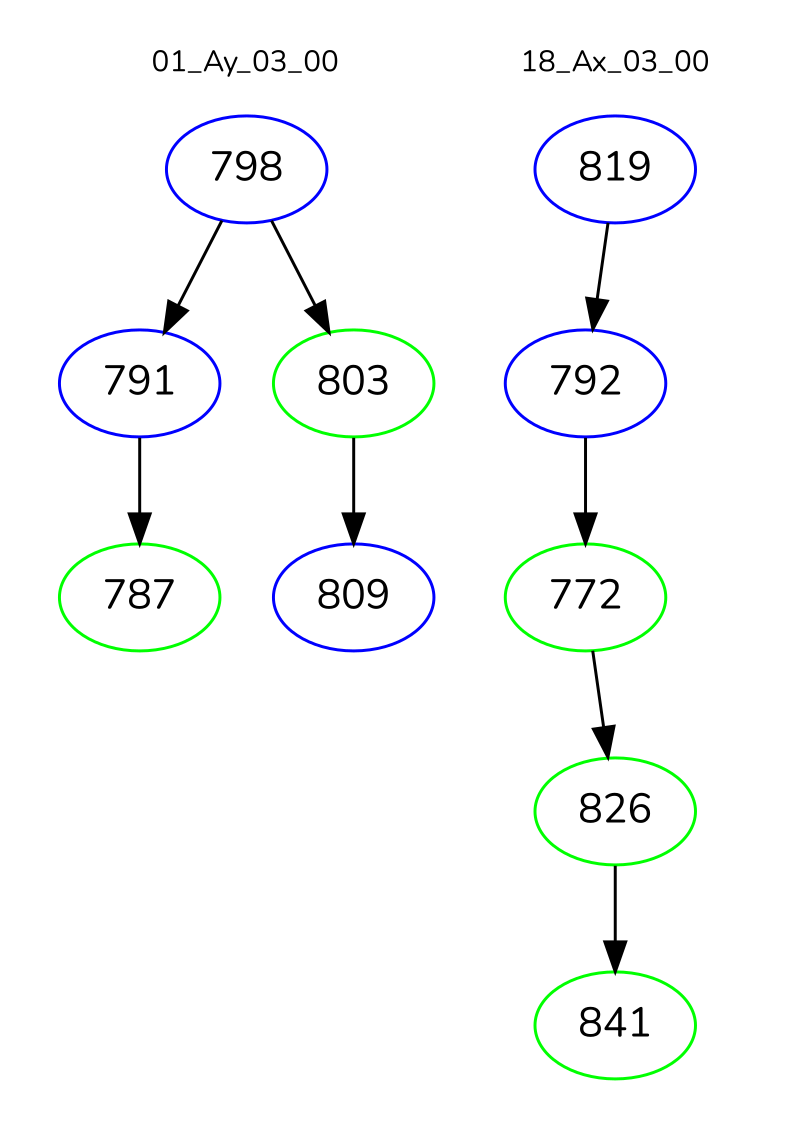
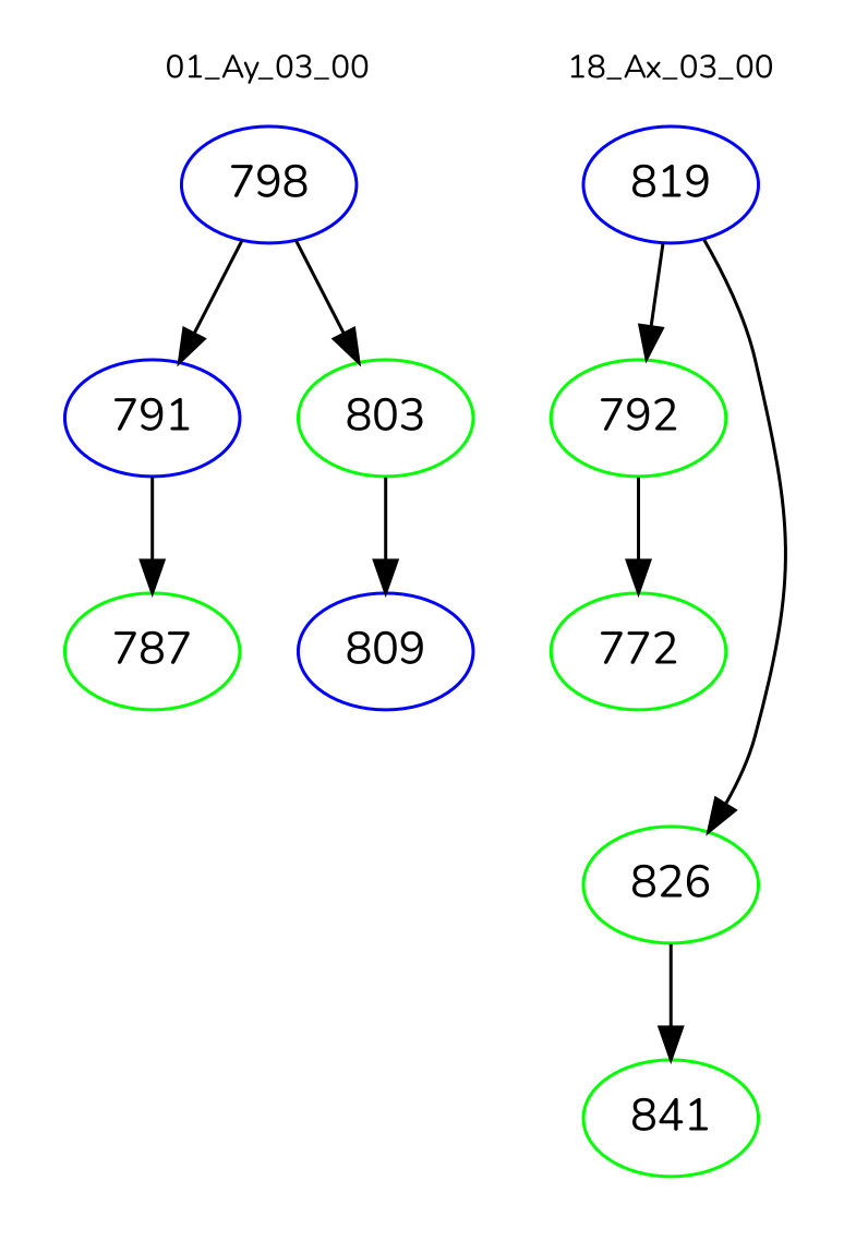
  digraph {
    fontname=Nunito
    node [color=blue fontname=Nunito]
    edge [color=black fontname=Nunito]
    n1 [label=798]
    n2 [label=791]
    n3 [color=green label=803]
    n4 [color=green label=787]
    n5 [label=809]
    n6 [label=819]
-   n7 [label=792]
+   n7 [color=green label=792]
    n8 [color=green label=826]
    n9 [color=green label=772]
    n10 [color=green label=841]
    subgraph cluster_1 {
      color=white
      fontsize=10
      label="01_Ay_03_00"
      n1
      n2
      n3
      n4
      n5
    }
    subgraph cluster_2 {
      color=white
      fontsize=10
      label="18_Ax_03_00"
      n6
      n7
      n8
      n9
      n10
    }
    n1 -> n2
    n1 -> n3
    n2 -> n4
    n3 -> n5
    n6 -> n7
-   n9 -> n8
+   n6 -> n8
    n7 -> n9
    n8 -> n10
  }
